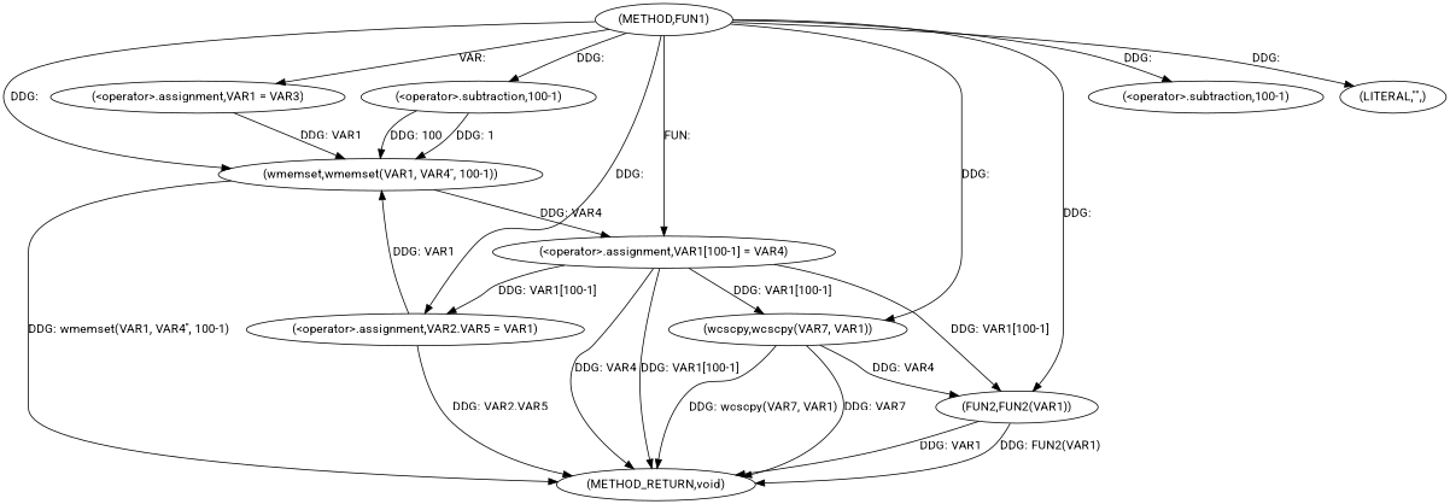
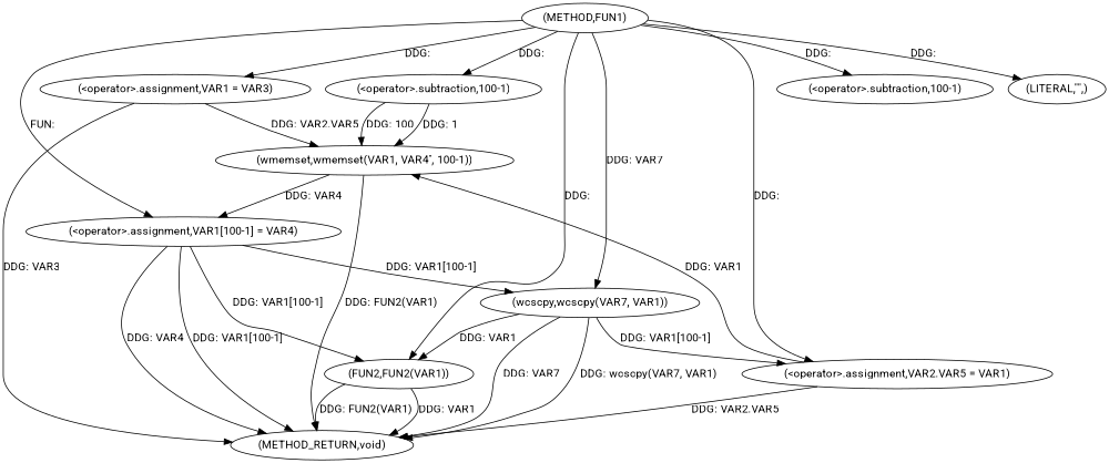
  digraph {
    fontname=Roboto
    node [fontname=Roboto]
    edge [fontname=Roboto]
    n1 [label="(METHOD,FUN1)"]
    n2 [label="(<operator>.assignment,VAR1 = VAR3)"]
    n3 [label="(wmemset,wmemset(VAR1, VAR4'', 100-1))"]
    n4 [label="(<operator>.subtraction,100-1)"]
    n5 [label="(<operator>.assignment,VAR1[100-1] = VAR4)"]
    n6 [label="(<operator>.subtraction,100-1)"]
    n7 [label="(<operator>.assignment,VAR2.VAR5 = VAR1)"]
    n8 [label="(LITERAL,\"\",)"]
    n9 [label="(wcscpy,wcscpy(VAR7, VAR1))"]
    n10 [label="(FUN2,FUN2(VAR1))"]
    n11 [label="(METHOD_RETURN,void)"]
-   n1 -> n2 [label="VAR: "]
-   n1 -> n3 [label="DDG: "]
+   n1 -> n2 [label="DDG: "]
    n1 -> n4 [label="DDG: "]
    n1 -> n5 [label="FUN: "]
    n1 -> n6 [label="DDG: "]
    n1 -> n7 [label="DDG: "]
    n1 -> n8 [label="DDG: "]
-   n1 -> n9 [label="DDG: "]
+   n1 -> n9 [label="DDG: VAR7"]
    n1 -> n10 [label="DDG: "]
-   n2 -> n3 [label="DDG: VAR1"]
+   n2 -> n3 [label="DDG: VAR2.VAR5"]
+   n2 -> n11 [label="DDG: VAR3"]
    n3 -> n5 [label="DDG: VAR4"]
-   n3 -> n11 [label="DDG: wmemset(VAR1, VAR4'', 100-1)"]
+   n3 -> n11 [label="DDG: FUN2(VAR1)"]
    n4 -> n3 [label="DDG: 100"]
    n4 -> n3 [label="DDG: 1"]
-   n5 -> n7 [label="DDG: VAR1[100-1]"]
+   n9 -> n7 [label="DDG: VAR1[100-1]"]
    n5 -> n9 [label="DDG: VAR1[100-1]"]
    n5 -> n10 [label="DDG: VAR1[100-1]"]
    n5 -> n11 [label="DDG: VAR1[100-1]"]
    n5 -> n11 [label="DDG: VAR4"]
    n7 -> n3 [label="DDG: VAR1"]
    n7 -> n11 [label="DDG: VAR2.VAR5"]
-   n9 -> n10 [label="DDG: VAR4"]
+   n9 -> n10 [label="DDG: VAR1"]
    n9 -> n11 [label="DDG: wcscpy(VAR7, VAR1)"]
    n9 -> n11 [label="DDG: VAR7"]
    n10 -> n11 [label="DDG: VAR1"]
    n10 -> n11 [label="DDG: FUN2(VAR1)"]
  }
